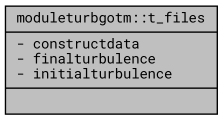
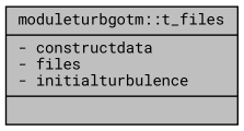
  digraph {
    fontname="Roboto Mono"
-   n1 [color=black fillcolor=grey75 fontcolor=black fontname="Roboto Mono" fontsize=10 height=0.2 label="{moduleturbgotm::t_files\n|- constructdata\l- finalturbulence\l- initialturbulence\l|}" shape=record style=filled width=0.4]
+   n1 [color=black fillcolor=grey75 fontcolor=black fontname="Roboto Mono" fontsize=10 height=0.2 label="{moduleturbgotm::t_files\n|- constructdata\l- files\l- initialturbulence\l|}" shape=record style=filled width=0.4]
  }
